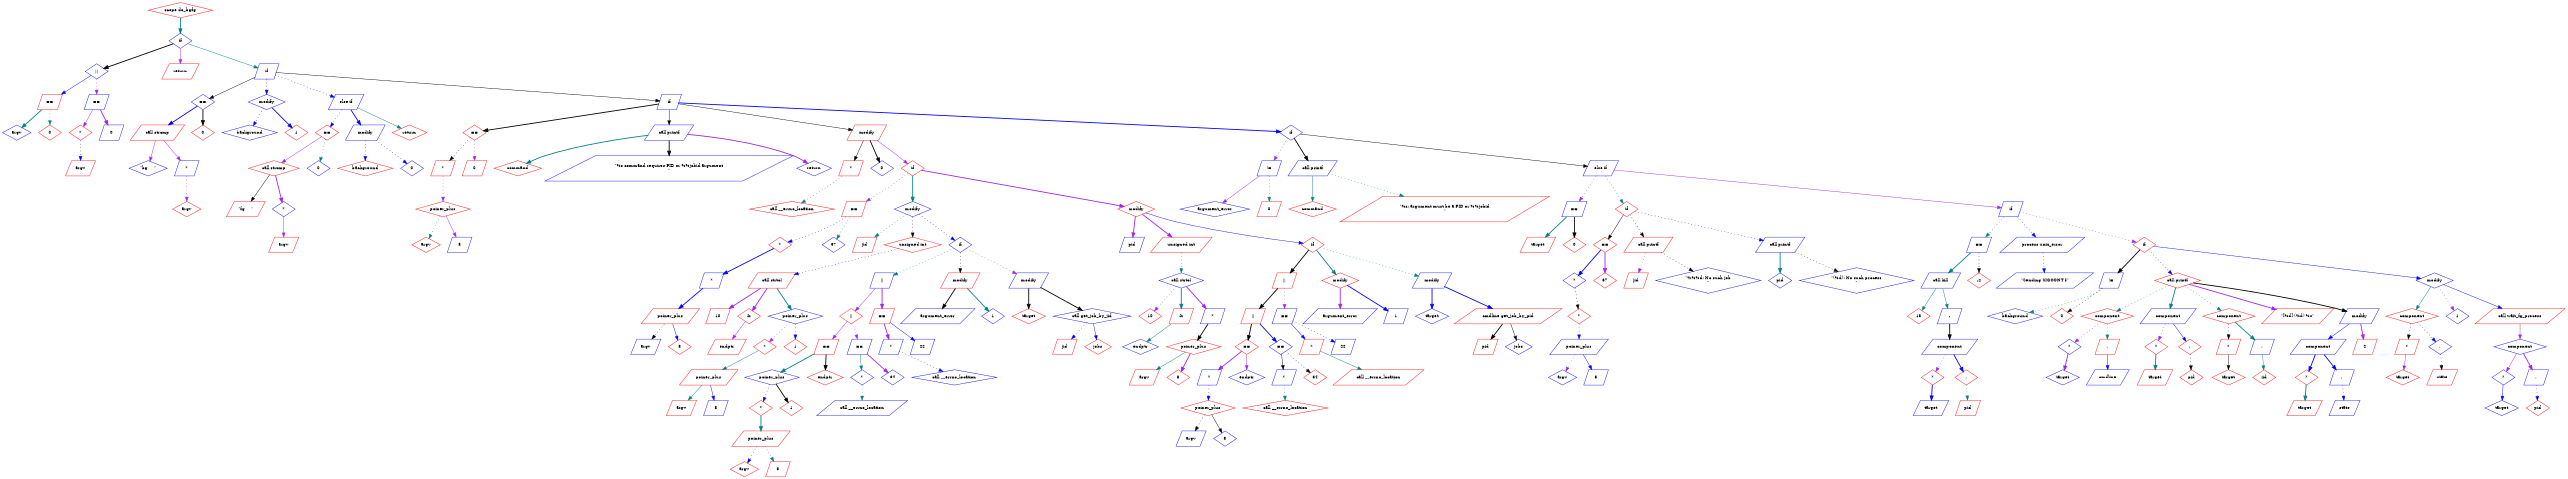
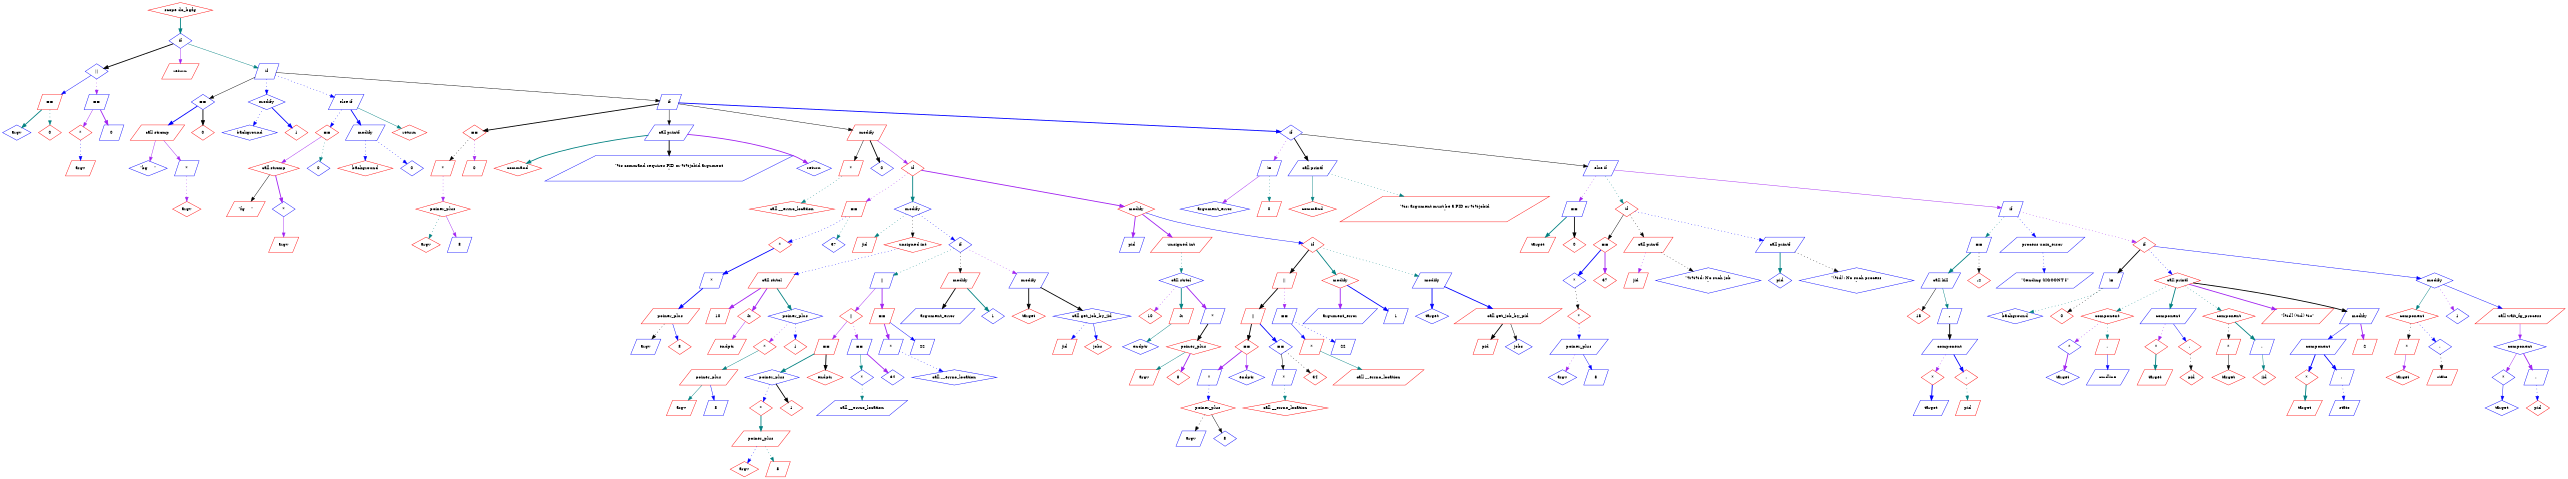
  digraph {
    fontname="DejaVu Serif"
    fontsize=10
    node [color=red fontname="DejaVu Serif" fontsize=10 shape=diamond]
    edge [color=purple fontname="DejaVu Serif" fontsize=10 style=dotted]
    n1 [label="scope do_bgfg"]
    n2 [color=blue label=if]
    n3 [color=blue label="||"]
    n4 [label=return shape=parallelogram]
    n5 [color=blue label=if shape=parallelogram]
    n6 [label="==" shape=parallelogram]
    n7 [color=blue label="==" shape=parallelogram]
    n8 [color=blue label="=="]
    n9 [color=blue label=modify]
    n10 [color=blue label="else if" shape=parallelogram]
    n11 [color=blue label=if shape=parallelogram]
    n12 [color=blue label=argv]
    n13 [label=0]
    n14 [label="*"]
    n15 [color=blue label=0 shape=parallelogram]
    n16 [label=argv shape=parallelogram]
    n17 [label="call strcmp" shape=parallelogram]
    n18 [label=0]
    n19 [color=blue label=background]
    n20 [label=1]
    n21 [label="=="]
    n22 [color=blue label=modify shape=parallelogram]
    n23 [label=return]
    n24 [label="=="]
    n25 [color=blue label="call printf" shape=parallelogram]
    n26 [label=modify shape=parallelogram]
    n27 [color=blue label=if]
    n28 [color=blue label="\"bg     \""]
    n29 [color=blue label="*" shape=parallelogram]
    n30 [label=argv]
    n31 [label="call strcmp"]
    n32 [color=blue label=0]
    n33 [label=background]
    n34 [color=blue label=0]
    n35 [label="\"fg     \"" shape=parallelogram]
    n36 [color=blue label="*"]
    n37 [label=argv shape=parallelogram]
    n38 [label="*" shape=parallelogram]
    n39 [label=0 shape=parallelogram]
    n40 [label=command]
    n41 [color=blue label="\"%s command requires PID or %%jobid argument\n\"" shape=parallelogram]
    n42 [color=blue label=return]
    n43 [label="*" shape=parallelogram]
    n44 [color=blue label=0]
    n45 [label=if]
    n46 [color=blue label="!=" shape=parallelogram]
    n47 [color=blue label="call printf" shape=parallelogram]
    n48 [color=blue label="else if" shape=parallelogram]
    n49 [label=poiner_plus]
    n50 [label=argv]
    n51 [color=blue label=8 shape=parallelogram]
    n52 [label="call __errno_location"]
    n53 [label="==" shape=parallelogram]
    n54 [color=blue label=modify]
    n55 [label=modify]
    n56 [label="*"]
    n57 [color=blue label=37]
    n58 [label=jid shape=parallelogram]
    n59 [label="unsigned int"]
    n60 [color=blue label=if]
    n61 [color=blue label=pid shape=parallelogram]
    n62 [label="unsigned int" shape=parallelogram]
    n63 [label=if]
    n64 [color=blue label="*" shape=parallelogram]
    n65 [label=poiner_plus shape=parallelogram]
    n66 [color=blue label=argv shape=parallelogram]
    n67 [label=8]
    n68 [label="call strtol" shape=parallelogram]
    n69 [color=blue label="||" shape=parallelogram]
    n70 [label=modify shape=parallelogram]
    n71 [color=blue label=modify shape=parallelogram]
    n72 [label=10 shape=parallelogram]
    n73 [label="&"]
    n74 [color=blue label=poiner_plus]
    n75 [label=endptr shape=parallelogram]
    n76 [label="*"]
    n77 [label=1]
    n78 [label=poiner_plus shape=parallelogram]
    n79 [label=argv shape=parallelogram]
    n80 [color=blue label=8 shape=parallelogram]
    n81 [label="||"]
    n82 [label="==" shape=parallelogram]
    n83 [color=blue label=argument_error shape=parallelogram]
    n84 [color=blue label=1]
    n85 [label=target]
    n86 [color=blue label="call get_job_by_jid"]
    n87 [label="==" shape=parallelogram]
    n88 [color=blue label="==" shape=parallelogram]
    n89 [color=blue label="*" shape=parallelogram]
    n90 [color=blue label=22 shape=parallelogram]
    n91 [color=blue label=poiner_plus]
    n92 [label=endptr]
    n93 [color=blue label="*"]
    n94 [color=blue label=34]
    n95 [label="*"]
    n96 [label=1]
    n97 [label=poiner_plus shape=parallelogram]
    n98 [label=argv]
    n99 [label=8 shape=parallelogram]
    n100 [color=blue label="call __errno_location" shape=parallelogram]
    n101 [color=blue label="call __errno_location"]
    n102 [label=jid shape=parallelogram]
    n103 [label=jobs]
    n104 [color=blue label="call strtol"]
    n105 [label="||" shape=parallelogram]
    n106 [label=modify]
    n107 [color=blue label=modify shape=parallelogram]
    n108 [label=10]
    n109 [label="&" shape=parallelogram]
    n110 [color=blue label="*" shape=parallelogram]
    n111 [color=blue label=endptr]
    n112 [label=poiner_plus]
    n113 [label=argv shape=parallelogram]
    n114 [label=8]
    n115 [label="||" shape=parallelogram]
    n116 [color=blue label="==" shape=parallelogram]
    n117 [color=blue label=argument_error shape=parallelogram]
    n118 [color=blue label=1 shape=parallelogram]
    n119 [color=blue label=target]
-   n120 [label="cmdline get_job_by_pid" shape=parallelogram]
+   n120 [label="call get_job_by_pid" shape=parallelogram]
    n121 [label="=="]
    n122 [color=blue label="=="]
    n123 [label="*" shape=parallelogram]
    n124 [color=blue label=22 shape=parallelogram]
    n125 [color=blue label="*" shape=parallelogram]
    n126 [color=blue label=endptr]
    n127 [color=blue label="*" shape=parallelogram]
    n128 [label=34]
    n129 [label=poiner_plus]
    n130 [color=blue label=argv shape=parallelogram]
    n131 [color=blue label=8]
    n132 [label="call __errno_location"]
    n133 [label="call __errno_location" shape=parallelogram]
    n134 [label=pid shape=parallelogram]
    n135 [color=blue label=jobs]
    n136 [color=blue label=argument_error]
    n137 [label=0 shape=parallelogram]
    n138 [label=command]
    n139 [label="\"%s: argument must be a PID or %%jobid\n\"" shape=parallelogram]
    n140 [color=blue label="==" shape=parallelogram]
    n141 [label=if]
    n142 [color=blue label=if shape=parallelogram]
    n143 [label=target shape=parallelogram]
    n144 [label=0]
    n145 [label="=="]
    n146 [label="call printf" shape=parallelogram]
    n147 [color=blue label="call printf" shape=parallelogram]
    n148 [color=blue label="==" shape=parallelogram]
    n149 [color=blue label="process unix_error" shape=parallelogram]
    n150 [label=if]
    n151 [color=blue label="*"]
    n152 [label=37]
    n153 [label=jid shape=parallelogram]
    n154 [color=blue label="\"%%%d: No such job\n\""]
    n155 [color=blue label=pid]
    n156 [color=blue label="\"(%d): No such process\n\""]
    n157 [label="*"]
    n158 [color=blue label=poiner_plus shape=parallelogram]
    n159 [color=blue label=argv]
    n160 [color=blue label=8 shape=parallelogram]
    n161 [color=blue label="call kill" shape=parallelogram]
    n162 [label=-2]
    n163 [color=blue label="\"Sending SIGCONT f\"" shape=parallelogram]
    n164 [color=blue label="!=" shape=parallelogram]
    n165 [label="call printf"]
    n166 [color=blue label=modify]
    n167 [label=18]
    n168 [color=blue label="-" shape=parallelogram]
    n169 [color=blue label=component shape=parallelogram]
    n170 [label="*"]
    n171 [label="."]
    n172 [color=blue label=target shape=parallelogram]
    n173 [label=pid shape=parallelogram]
    n174 [color=blue label=background]
    n175 [label=0]
    n176 [label=component]
    n177 [color=blue label=component shape=parallelogram]
    n178 [label=component]
    n179 [label="\"[%d] (%d) %s\"" shape=parallelogram]
    n180 [color=blue label=modify shape=parallelogram]
    n181 [label=component]
    n182 [color=blue label=1]
    n183 [label="call wait_fg_process" shape=parallelogram]
    n184 [color=blue label="*"]
    n185 [label="." shape=parallelogram]
    n186 [label="*"]
    n187 [label="."]
    n188 [label="*" shape=parallelogram]
    n189 [color=blue label="." shape=parallelogram]
    n190 [color=blue label=component shape=parallelogram]
    n191 [label=2 shape=parallelogram]
    n192 [color=blue label=target]
    n193 [color=blue label=cmdline shape=parallelogram]
    n194 [label=target shape=parallelogram]
    n195 [label=pid]
    n196 [label=target]
    n197 [label=jid]
    n198 [label="*"]
    n199 [color=blue label="." shape=parallelogram]
    n200 [label=target shape=parallelogram]
    n201 [color=blue label=state shape=parallelogram]
    n202 [label="*" shape=parallelogram]
    n203 [color=blue label="."]
    n204 [color=blue label=component]
    n205 [label=target]
    n206 [label=state shape=parallelogram]
    n207 [color=blue label="*"]
    n208 [color=blue label="." shape=parallelogram]
    n209 [color=blue label=target]
    n210 [label=pid]
    n1 -> n2 [color=teal style=bold]
    n2 -> n3 [color=black style=bold]
    n2 -> n4 [style=solid]
    n2 -> n5 [color=teal style=solid]
    n3 -> n6 [color=blue style=solid]
    n3 -> n7
    n5 -> n8 [color=black style=solid]
    n5 -> n9 [color=blue]
    n5 -> n10 [color=blue]
    n5 -> n11 [color=black style=solid]
    n6 -> n12 [color=teal style=bold]
    n6 -> n13 [color=teal]
    n7 -> n14 [style=solid]
    n7 -> n15 [style=bold]
    n8 -> n17 [color=blue style=bold]
    n8 -> n18 [color=black style=bold]
    n9 -> n19 [color=blue]
    n9 -> n20 [color=blue style=bold]
    n10 -> n21 [color=blue]
    n10 -> n22 [color=blue style=bold]
    n10 -> n23 [color=teal style=solid]
    n11 -> n24 [color=black style=bold]
    n11 -> n25 [color=black style=solid]
    n11 -> n26 [color=black style=solid]
    n11 -> n27 [color=blue style=bold]
    n14 -> n16 [color=blue]
    n17 -> n28 [style=solid]
    n17 -> n29 [style=solid]
    n21 -> n31 [style=solid]
    n21 -> n32 [color=teal]
    n22 -> n33 [color=blue]
    n22 -> n34 [color=blue]
    n24 -> n38 [color=black]
    n24 -> n39
    n25 -> n40 [color=teal style=bold]
    n25 -> n41 [color=black style=bold]
    n25 -> n42 [style=bold]
    n26 -> n43 [color=black style=solid]
    n26 -> n44 [color=black style=bold]
    n26 -> n45 [style=solid]
    n27 -> n46
    n27 -> n47 [color=black style=bold]
    n27 -> n48 [color=black style=solid]
    n29 -> n30
    n31 -> n35 [color=black style=solid]
    n31 -> n36 [style=bold]
    n36 -> n37 [style=solid]
    n38 -> n49
    n43 -> n52 [color=teal]
    n45 -> n53
    n45 -> n54 [color=teal style=bold]
    n45 -> n55 [style=bold]
    n46 -> n136 [style=solid]
    n46 -> n137 [color=teal]
    n47 -> n138 [color=teal style=solid]
    n47 -> n139 [color=teal]
    n48 -> n140
    n48 -> n141 [color=teal]
    n48 -> n142 [style=solid]
    n49 -> n50 [color=teal]
    n49 -> n51 [style=solid]
    n53 -> n56 [color=blue]
    n53 -> n57 [color=teal]
    n54 -> n58 [color=teal]
    n54 -> n59 [color=black]
    n54 -> n60 [color=blue]
    n55 -> n61 [style=bold]
    n55 -> n62 [style=bold]
    n55 -> n63 [color=blue style=solid]
    n56 -> n64 [color=blue style=bold]
    n59 -> n68 [color=blue]
    n60 -> n69 [color=teal]
    n60 -> n70 [color=black]
    n60 -> n71
    n62 -> n104 [color=teal]
    n63 -> n105 [color=black style=bold]
    n63 -> n106 [color=teal style=bold]
    n63 -> n107 [color=teal]
    n64 -> n65 [color=blue style=bold]
    n65 -> n66 [color=black]
    n65 -> n67 [color=blue style=solid]
    n68 -> n72 [style=bold]
    n68 -> n73 [style=bold]
    n68 -> n74 [color=teal style=bold]
    n69 -> n81 [style=solid]
    n69 -> n82 [style=bold]
    n70 -> n83 [color=black style=bold]
    n70 -> n84 [color=teal style=bold]
    n71 -> n85 [color=black style=bold]
    n71 -> n86 [color=black style=bold]
    n73 -> n75 [style=solid]
    n74 -> n76
    n74 -> n77 [color=blue]
    n76 -> n78 [color=teal style=solid]
    n78 -> n79 [color=teal style=solid]
    n78 -> n80 [color=blue style=solid]
    n81 -> n87 [style=solid]
    n81 -> n88
    n82 -> n89 [style=bold]
    n82 -> n90 [color=blue style=solid]
    n86 -> n102 [color=blue]
    n86 -> n103 [color=blue style=solid]
    n87 -> n91 [color=teal style=bold]
    n87 -> n92 [color=black style=bold]
    n88 -> n93 [color=teal style=solid]
    n88 -> n94 [style=bold]
    n89 -> n101 [color=blue]
    n91 -> n95 [color=blue]
    n91 -> n96 [color=black style=bold]
    n93 -> n100 [color=teal]
    n95 -> n97 [color=teal style=bold]
    n97 -> n98 [color=blue]
    n97 -> n99 [color=teal]
    n104 -> n108
    n104 -> n109 [color=teal style=bold]
    n104 -> n110 [style=bold]
    n105 -> n115 [color=black style=bold]
    n105 -> n116
    n106 -> n117 [style=bold]
    n106 -> n118 [color=blue style=bold]
    n107 -> n119 [color=blue style=bold]
    n107 -> n120 [color=blue style=bold]
    n109 -> n111 [color=teal style=solid]
    n110 -> n112 [color=black style=bold]
    n112 -> n113 [color=teal style=solid]
    n112 -> n114 [style=bold]
    n115 -> n121 [color=black style=bold]
    n115 -> n122 [color=blue style=bold]
    n116 -> n123 [color=blue style=solid]
    n116 -> n124 [color=blue]
    n120 -> n134 [color=black style=bold]
    n120 -> n135 [color=black style=solid]
    n121 -> n125 [style=bold]
    n121 -> n126 [style=solid]
    n122 -> n127 [color=black style=solid]
    n122 -> n128 [color=black]
    n123 -> n133 [color=teal style=solid]
    n125 -> n129 [color=blue]
    n127 -> n132 [color=teal]
    n129 -> n130 [color=black]
    n129 -> n131 [color=black style=solid]
    n140 -> n143 [color=teal style=bold]
    n140 -> n144 [color=black style=bold]
    n141 -> n145 [color=black style=solid]
    n141 -> n146 [color=black]
    n141 -> n147 [color=blue]
    n142 -> n148 [color=teal]
    n142 -> n149 [color=blue]
    n142 -> n150
    n145 -> n151 [color=blue style=bold]
    n145 -> n152 [style=bold]
    n146 -> n153
    n146 -> n154 [color=black]
    n147 -> n155 [color=teal style=bold]
    n147 -> n156 [color=black]
    n148 -> n161 [color=teal style=bold]
    n148 -> n162 [color=black]
    n149 -> n163 [color=blue]
    n150 -> n164 [color=black style=bold]
    n150 -> n165 [color=blue]
    n150 -> n166 [color=blue style=solid]
    n151 -> n157 [color=black]
    n157 -> n158 [color=blue]
    n158 -> n159
    n158 -> n160 [color=blue style=solid]
-   n161 -> n167 [color=teal style=solid]
+   n161 -> n167 [color=black style=solid]
    n161 -> n168 [color=teal style=solid]
    n164 -> n174 [color=teal]
    n164 -> n175 [color=black]
    n165 -> n176 [color=teal]
    n165 -> n177 [color=teal style=bold]
    n165 -> n178 [color=teal]
    n165 -> n179 [style=bold]
    n165 -> n180 [color=black style=bold]
    n166 -> n181 [color=teal style=solid]
    n166 -> n182
    n166 -> n183 [color=blue style=solid]
    n168 -> n169 [color=black style=bold]
    n169 -> n170
    n169 -> n171 [color=blue style=bold]
    n170 -> n172 [color=blue style=bold]
    n171 -> n173 [color=teal]
    n176 -> n184
    n176 -> n185 [color=teal]
    n177 -> n186
    n177 -> n187 [color=blue style=solid]
    n178 -> n188 [color=black]
    n178 -> n189 [color=teal style=bold]
    n180 -> n190 [color=blue style=solid]
    n180 -> n191 [style=bold]
    n181 -> n202 [color=black]
    n181 -> n203 [color=blue]
    n183 -> n204 [style=solid]
    n184 -> n192 [style=bold]
    n185 -> n193 [color=blue style=solid]
    n186 -> n194 [color=teal style=bold]
    n187 -> n195 [color=black]
    n188 -> n196 [color=black style=solid]
    n189 -> n197 [color=teal style=solid]
    n190 -> n198 [color=blue style=bold]
    n190 -> n199 [color=blue style=bold]
    n198 -> n200 [color=teal style=bold]
    n199 -> n201 [color=blue]
    n202 -> n205 [style=solid]
    n203 -> n206 [color=black]
    n204 -> n207 [style=solid]
    n204 -> n208 [style=bold]
    n207 -> n209 [color=blue style=solid]
    n208 -> n210 [color=blue]
  }
